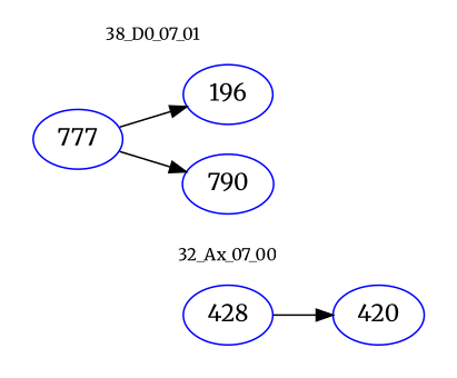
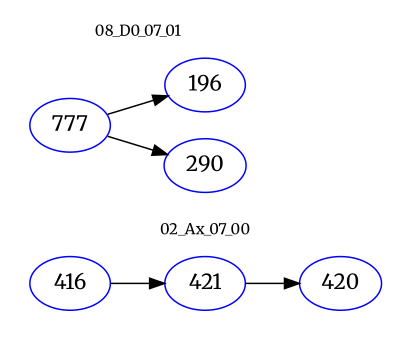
  digraph {
    fontname=Merriweather
    rankdir=LR
    node [color=blue fontname=Merriweather]
    edge [color=black fontname=Merriweather]
-   n2 [label=428]
+   n1 [label=416]
+   n2 [label=421]
    n3 [label=420]
    n4 [label=777]
-   n5 [label=790]
+   n5 [label=290]
    n6 [label=196]
    subgraph cluster_1 {
      color=white
      fontsize=10
-     label="32_Ax_07_00"
+     label="02_Ax_07_00"
+     n1
      n2
      n3
    }
    subgraph cluster_2 {
      color=white
      fontsize=10
-     label="38_D0_07_01"
+     label="08_D0_07_01"
      n4
      n5
      n6
    }
+   n1 -> n2
    n2 -> n3
    n4 -> n5
    n4 -> n6
  }
